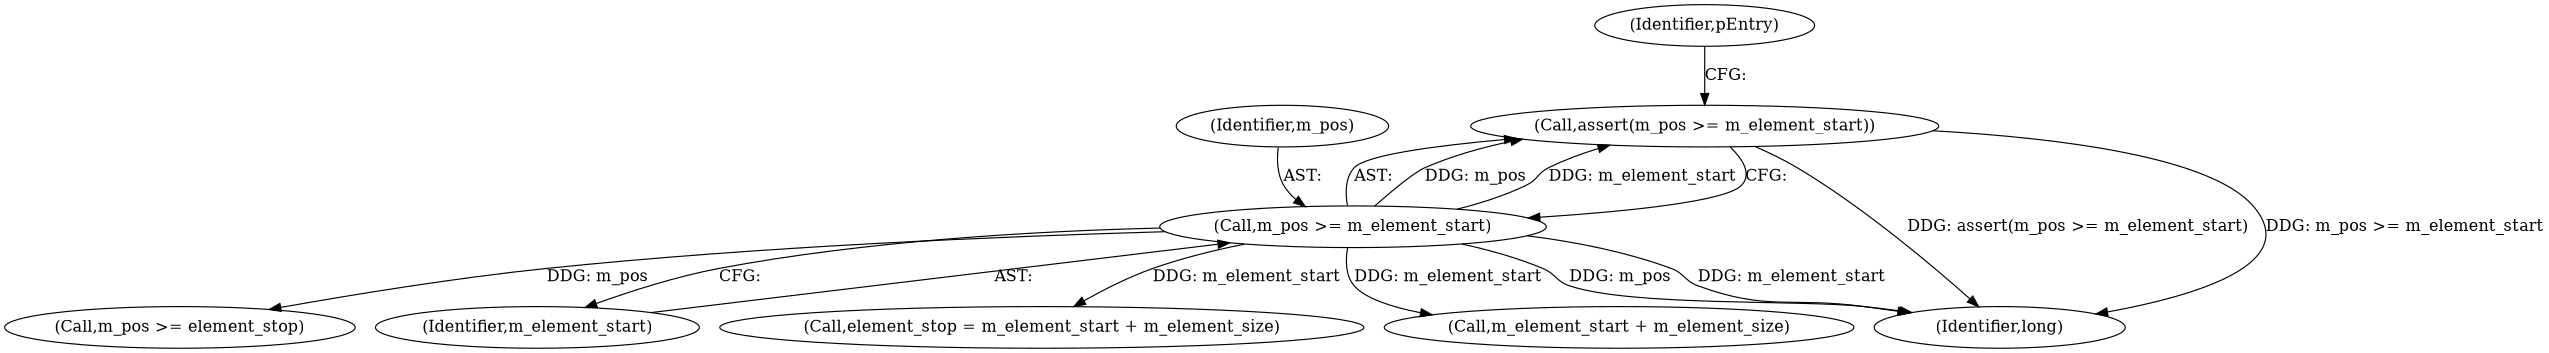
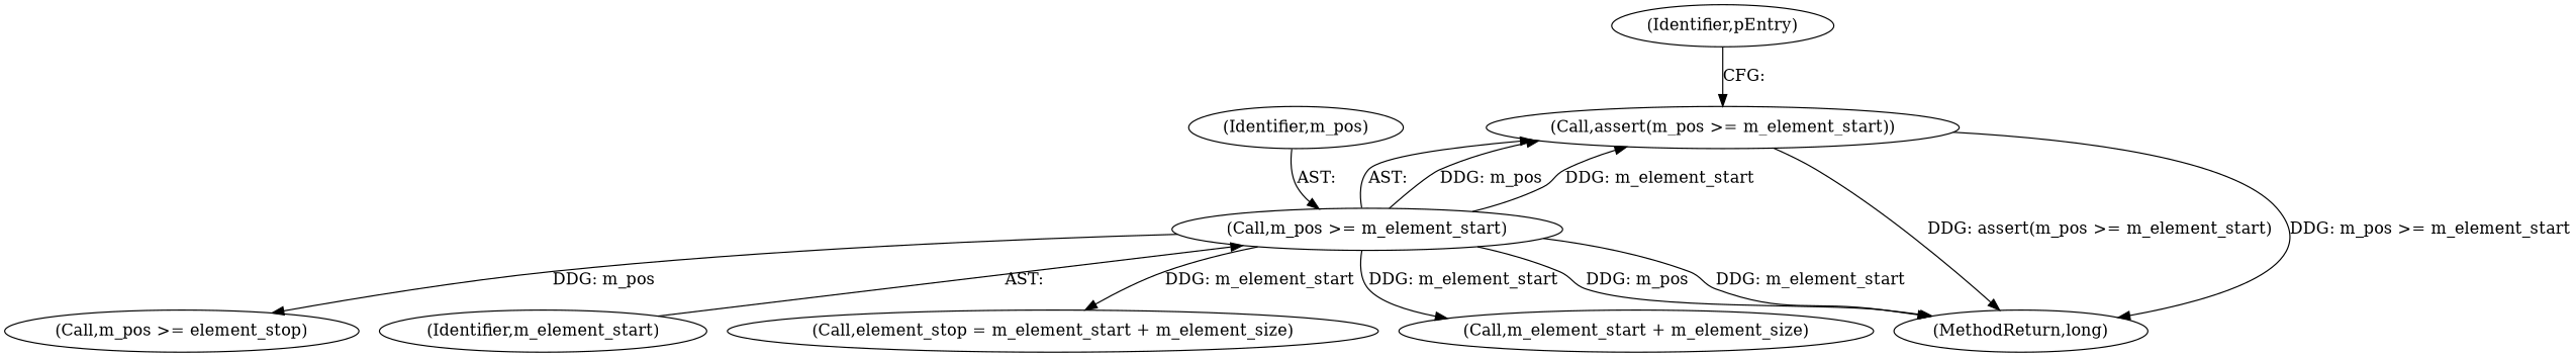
  digraph {
    n1 [label="(Call,assert(m_pos >= m_element_start))"]
    n2 [label="(Call,m_pos >= m_element_start)"]
-   n3 [label="(Identifier,long)"]
+   n3 [label="(MethodReturn,long)"]
    n4 [label="(Call,m_pos >= element_stop)"]
    n5 [label="(Identifier,m_element_start)"]
    n6 [label="(Call,element_stop = m_element_start + m_element_size)"]
    n7 [label="(Call,m_element_start + m_element_size)"]
    n8 [label="(Identifier,pEntry)"]
    n9 [label="(Identifier,m_pos)"]
-   n1 -> n2 [label="CFG: "]
    n1 -> n3 [label="DDG: assert(m_pos >= m_element_start)"]
    n1 -> n3 [label="DDG: m_pos >= m_element_start"]
    n2 -> n1 [label="AST: "]
    n2 -> n1 [label="DDG: m_pos"]
    n2 -> n1 [label="DDG: m_element_start"]
    n2 -> n3 [label="DDG: m_pos"]
    n2 -> n3 [label="DDG: m_element_start"]
    n2 -> n4 [label="DDG: m_pos"]
-   n2 -> n5 [label="CFG: "]
    n2 -> n6 [label="DDG: m_element_start"]
    n2 -> n7 [label="DDG: m_element_start"]
    n5 -> n2 [label="AST: "]
    n8 -> n1 [label="CFG: "]
    n9 -> n2 [label="AST: "]
  }
